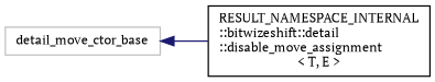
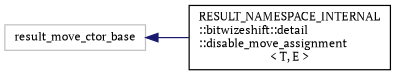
  digraph {
    rankdir=LR
    fontname="PT Serif"
    node [fillcolor=white fontname="PT Serif" fontsize=10 shape=record style=filled]
-   n1 [color=grey75 height=0.2 label=detail_move_ctor_base width=0.4]
+   n1 [color=grey75 height=0.2 label=result_move_ctor_base width=0.4]
    n2 [color=black height=0.2 label="RESULT_NAMESPACE_INTERNAL\l::bitwizeshift::detail\l::disable_move_assignment\l\< T, E \>" width=0.4]
    n1 -> n2 [color=midnightblue dir=back fontname="PT Serif" fontsize=10 labelfontname=Helvetica labelfontsize=10 style=solid]
  }
